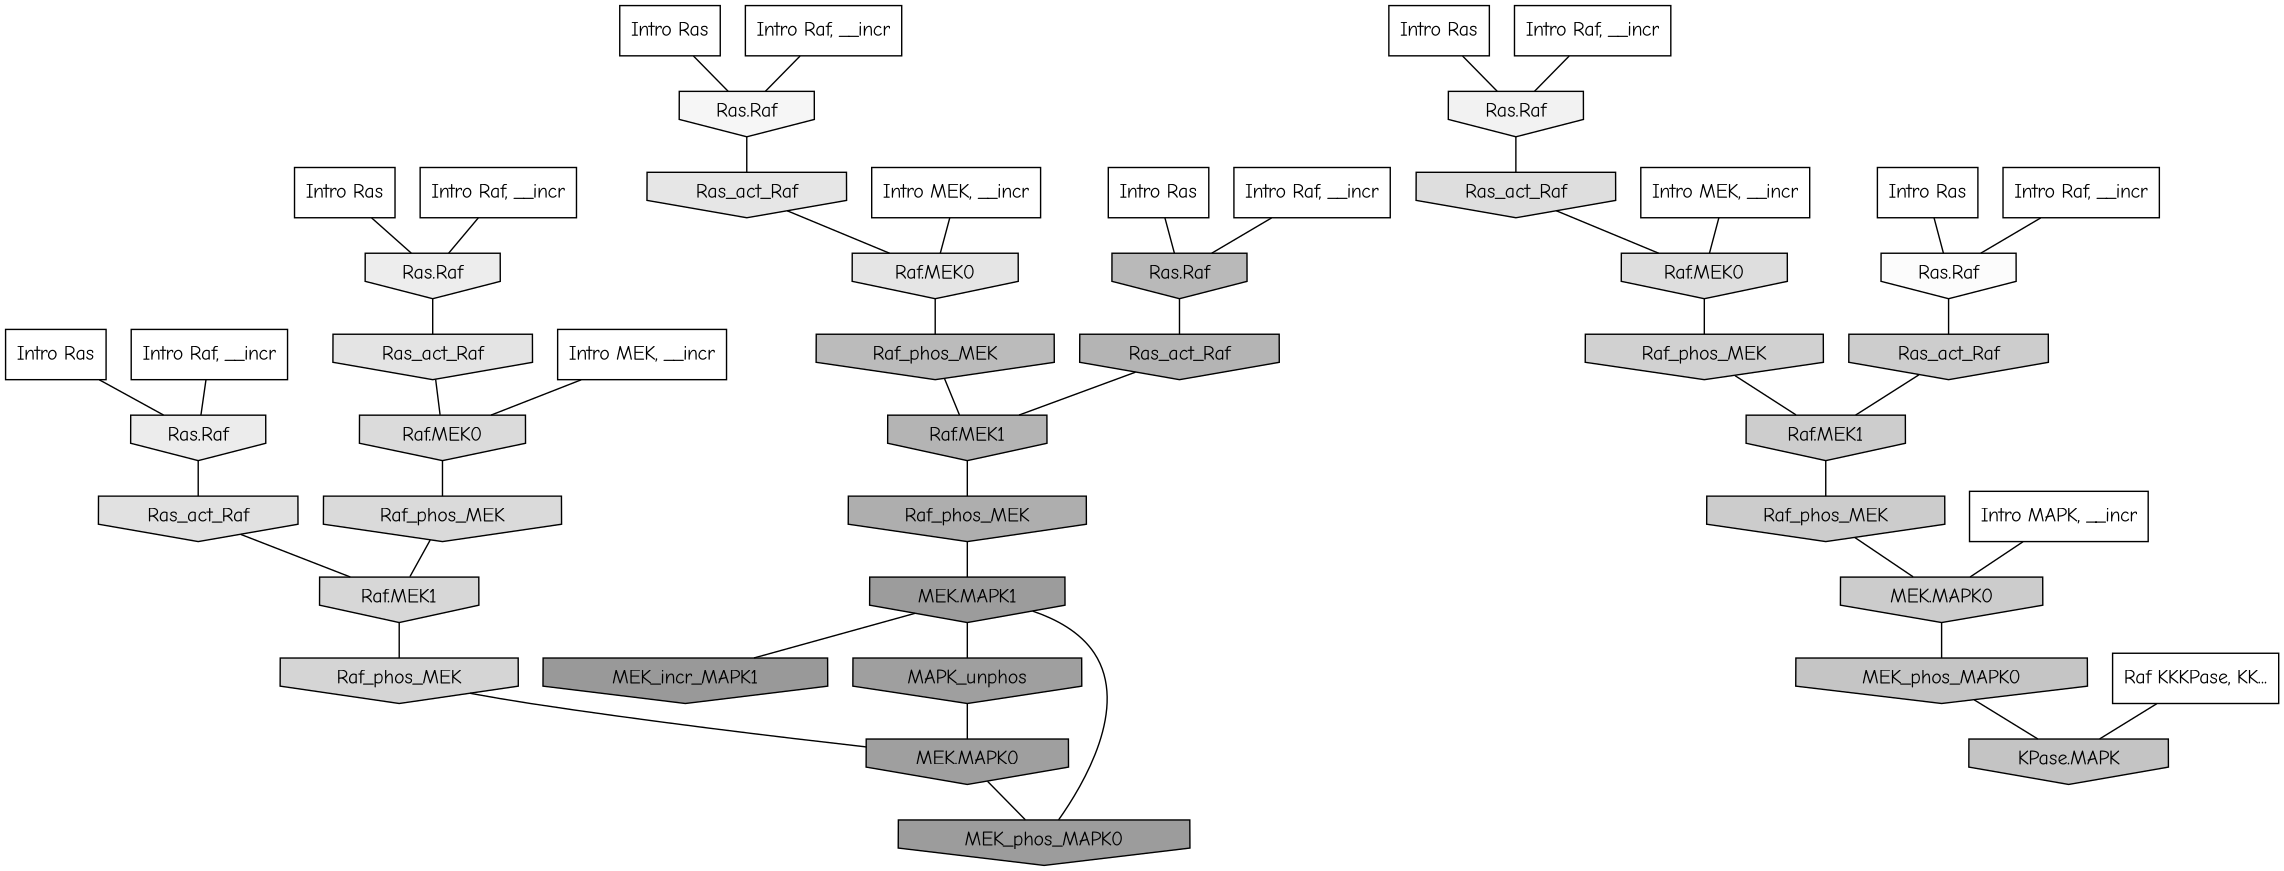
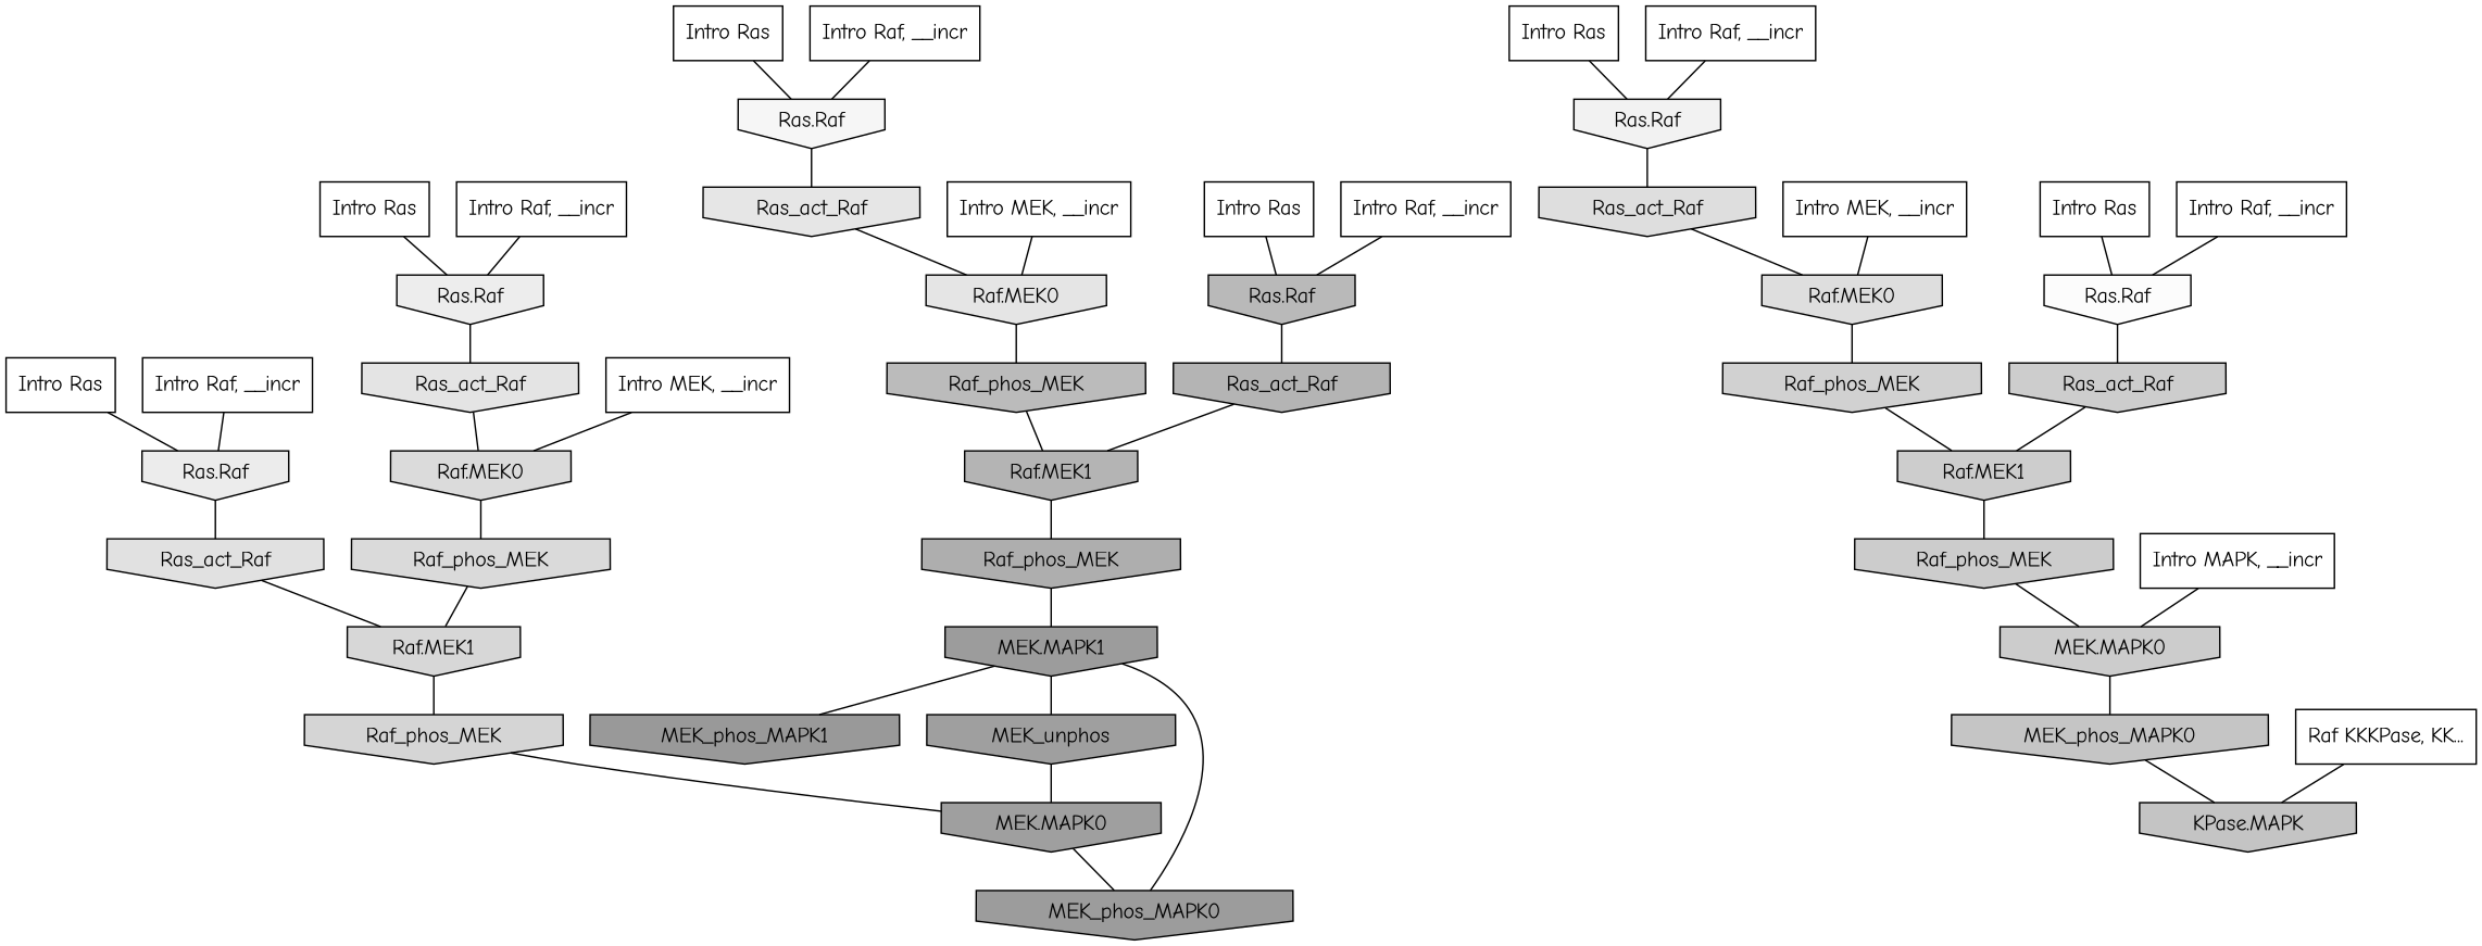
  digraph {
    fontname="Comic Neue"
    rankdir=TB
    ranksep=0.30
    node [fillcolor="0.000 0.000 1.000" fontname="Comic Neue" shape=invhouse style=filled]
    edge [color="0.000 0.000 0.000" dir=none fontname="Comic Neue"]
    n1 [label="Intro Ras" shape=rectangle]
    n2 [fillcolor="0.000 0.000 0.961" label="Ras.Raf"]
    n3 [fillcolor="0.000 0.000 0.899" label=Ras_act_Raf]
    n4 [label="Intro Ras" shape=rectangle]
    n5 [fillcolor="0.000 0.000 0.947" label="Ras.Raf"]
    n6 [fillcolor="0.000 0.000 0.871" label=Ras_act_Raf]
    n7 [label="Intro Ras" shape=rectangle]
    n8 [fillcolor="0.000 0.000 0.922" label="Ras.Raf"]
    n9 [fillcolor="0.000 0.000 0.882" label=Ras_act_Raf]
    n10 [label="Intro Ras" shape=rectangle]
    n11 [fillcolor="0.000 0.000 0.987" label="Ras.Raf"]
    n12 [fillcolor="0.000 0.000 0.804" label=Ras_act_Raf]
    n13 [label="Intro Ras" shape=rectangle]
    n14 [fillcolor="0.000 0.000 0.929" label="Ras.Raf"]
    n15 [fillcolor="0.000 0.000 0.894" label=Ras_act_Raf]
    n16 [label="Intro Ras" shape=rectangle]
    n17 [fillcolor="0.000 0.000 0.723" label="Ras.Raf"]
    n18 [fillcolor="0.000 0.000 0.705" label=Ras_act_Raf]
    n19 [label="Intro Raf, __incr" shape=rectangle]
    n20 [label="Intro Raf, __incr" shape=rectangle]
    n21 [label="Intro Raf, __incr" shape=rectangle]
    n22 [label="Intro Raf, __incr" shape=rectangle]
    n23 [label="Intro Raf, __incr" shape=rectangle]
    n24 [label="Intro Raf, __incr" shape=rectangle]
    n25 [label="Intro MEK, __incr" shape=rectangle]
    n26 [fillcolor="0.000 0.000 0.859" label="Raf.MEK0"]
    n27 [fillcolor="0.000 0.000 0.853" label=Raf_phos_MEK]
    n28 [label="Intro MEK, __incr" shape=rectangle]
    n29 [fillcolor="0.000 0.000 0.871" label="Raf.MEK0"]
    n30 [fillcolor="0.000 0.000 0.817" label=Raf_phos_MEK]
    n31 [label="Intro MEK, __incr" shape=rectangle]
    n32 [fillcolor="0.000 0.000 0.896" label="Raf.MEK0"]
    n33 [fillcolor="0.000 0.000 0.734" label=Raf_phos_MEK]
    n34 [label="Intro MAPK, __incr" shape=rectangle]
    n35 [fillcolor="0.000 0.000 0.797" label="MEK.MAPK0"]
    n36 [fillcolor="0.000 0.000 0.770" label=MEK_phos_MAPK0]
    n37 [label="Raf KKKPase, KK..." shape=rectangle]
    n38 [fillcolor="0.000 0.000 0.769" label="KPase.MAPK"]
    n39 [fillcolor="0.000 0.000 0.804" label="Raf.MEK1"]
    n40 [fillcolor="0.000 0.000 0.840" label="Raf.MEK1"]
    n41 [fillcolor="0.000 0.000 0.705" label="Raf.MEK1"]
    n42 [fillcolor="0.000 0.000 0.833" label=Raf_phos_MEK]
    n43 [fillcolor="0.000 0.000 0.622" label="MEK.MAPK0"]
    n44 [fillcolor="0.000 0.000 0.613" label=MEK_phos_MAPK0]
    n45 [fillcolor="0.000 0.000 0.797" label=Raf_phos_MEK]
-   n46 [fillcolor="0.000 0.000 0.622" label=MAPK_unphos]
+   n46 [fillcolor="0.000 0.000 0.622" label=MEK_unphos]
    n47 [fillcolor="0.000 0.000 0.680" label=Raf_phos_MEK]
    n48 [fillcolor="0.000 0.000 0.613" label="MEK.MAPK1"]
-   n49 [fillcolor="0.000 0.000 0.600" label=MEK_incr_MAPK1]
+   n49 [fillcolor="0.000 0.000 0.600" label=MEK_phos_MAPK1]
    n1 -> n2
    n2 -> n3
    n3 -> n32
    n4 -> n5
    n5 -> n6
    n6 -> n29
    n7 -> n8
    n8 -> n9
    n9 -> n40
    n10 -> n11
    n11 -> n12
    n12 -> n39
    n13 -> n14
    n14 -> n15
    n15 -> n26
    n16 -> n17
    n17 -> n18
    n18 -> n41
    n19 -> n14
    n20 -> n11
    n21 -> n17
    n22 -> n8
    n23 -> n5
    n24 -> n2
    n25 -> n26
    n26 -> n27
    n27 -> n40
    n28 -> n29
    n29 -> n30
    n30 -> n39
    n31 -> n32
    n32 -> n33
    n33 -> n41
    n34 -> n35
    n35 -> n36
    n36 -> n38
    n37 -> n38
    n39 -> n45
    n40 -> n42
    n41 -> n47
    n42 -> n43
    n43 -> n44
    n44 -> n48
    n45 -> n35
    n46 -> n43
    n47 -> n48
    n48 -> n46
    n48 -> n49
  }
